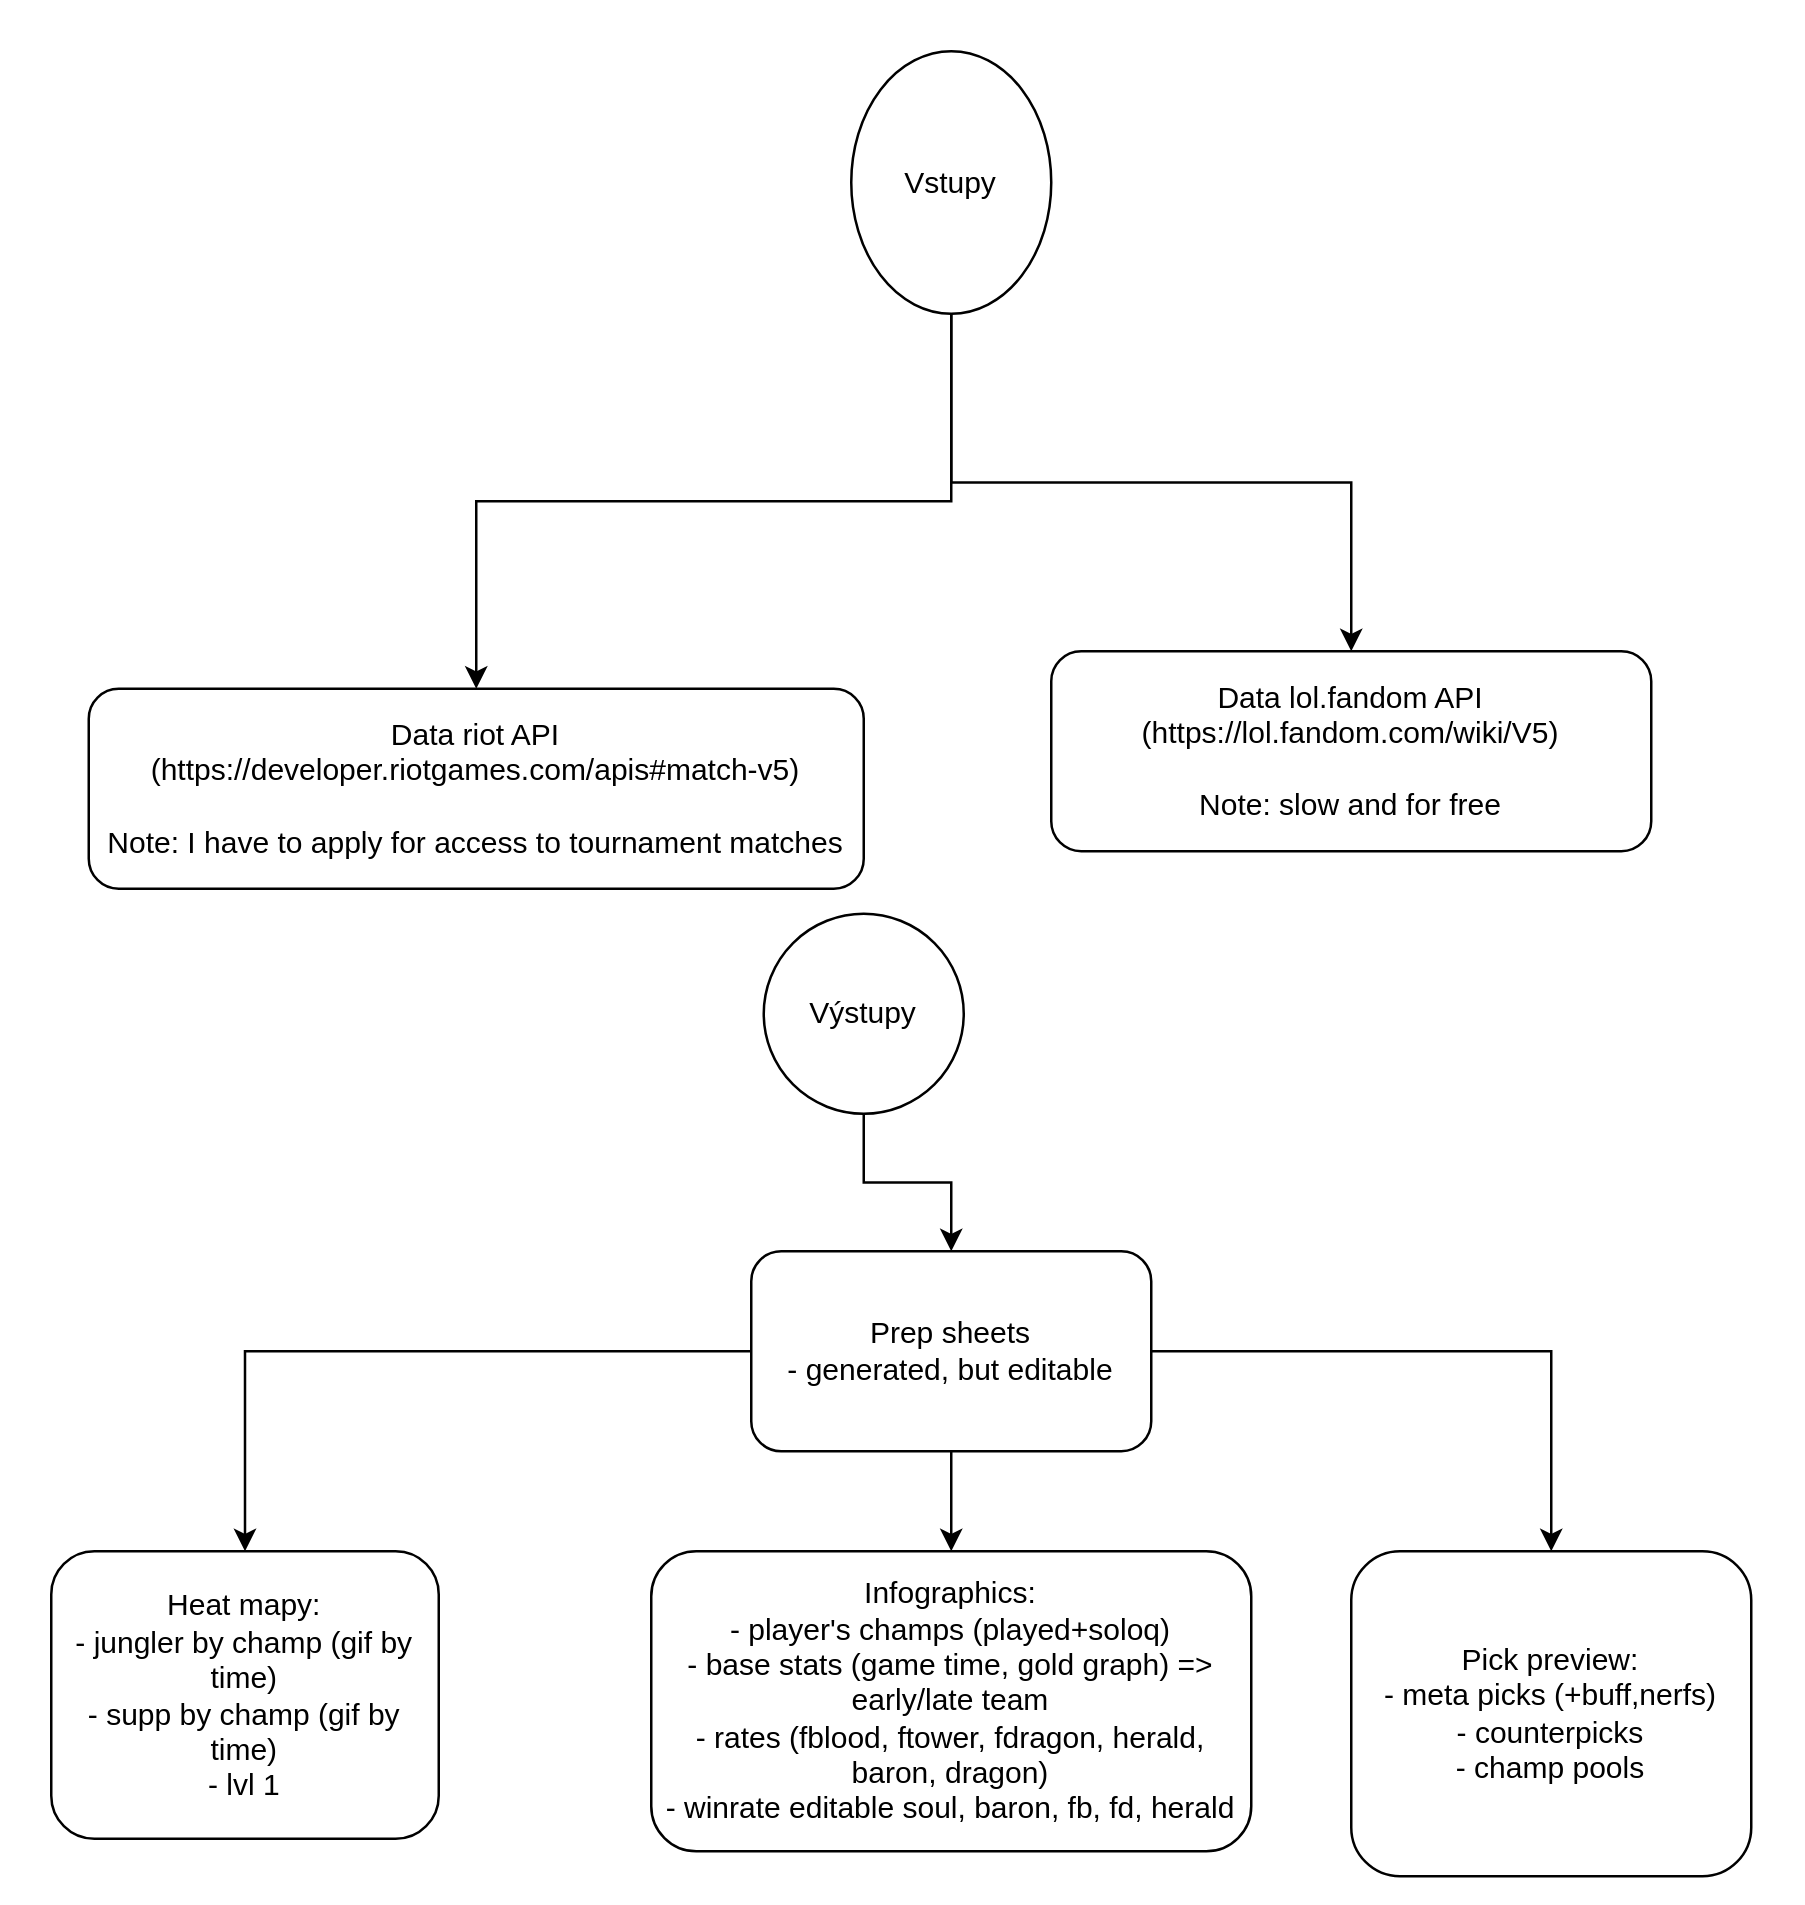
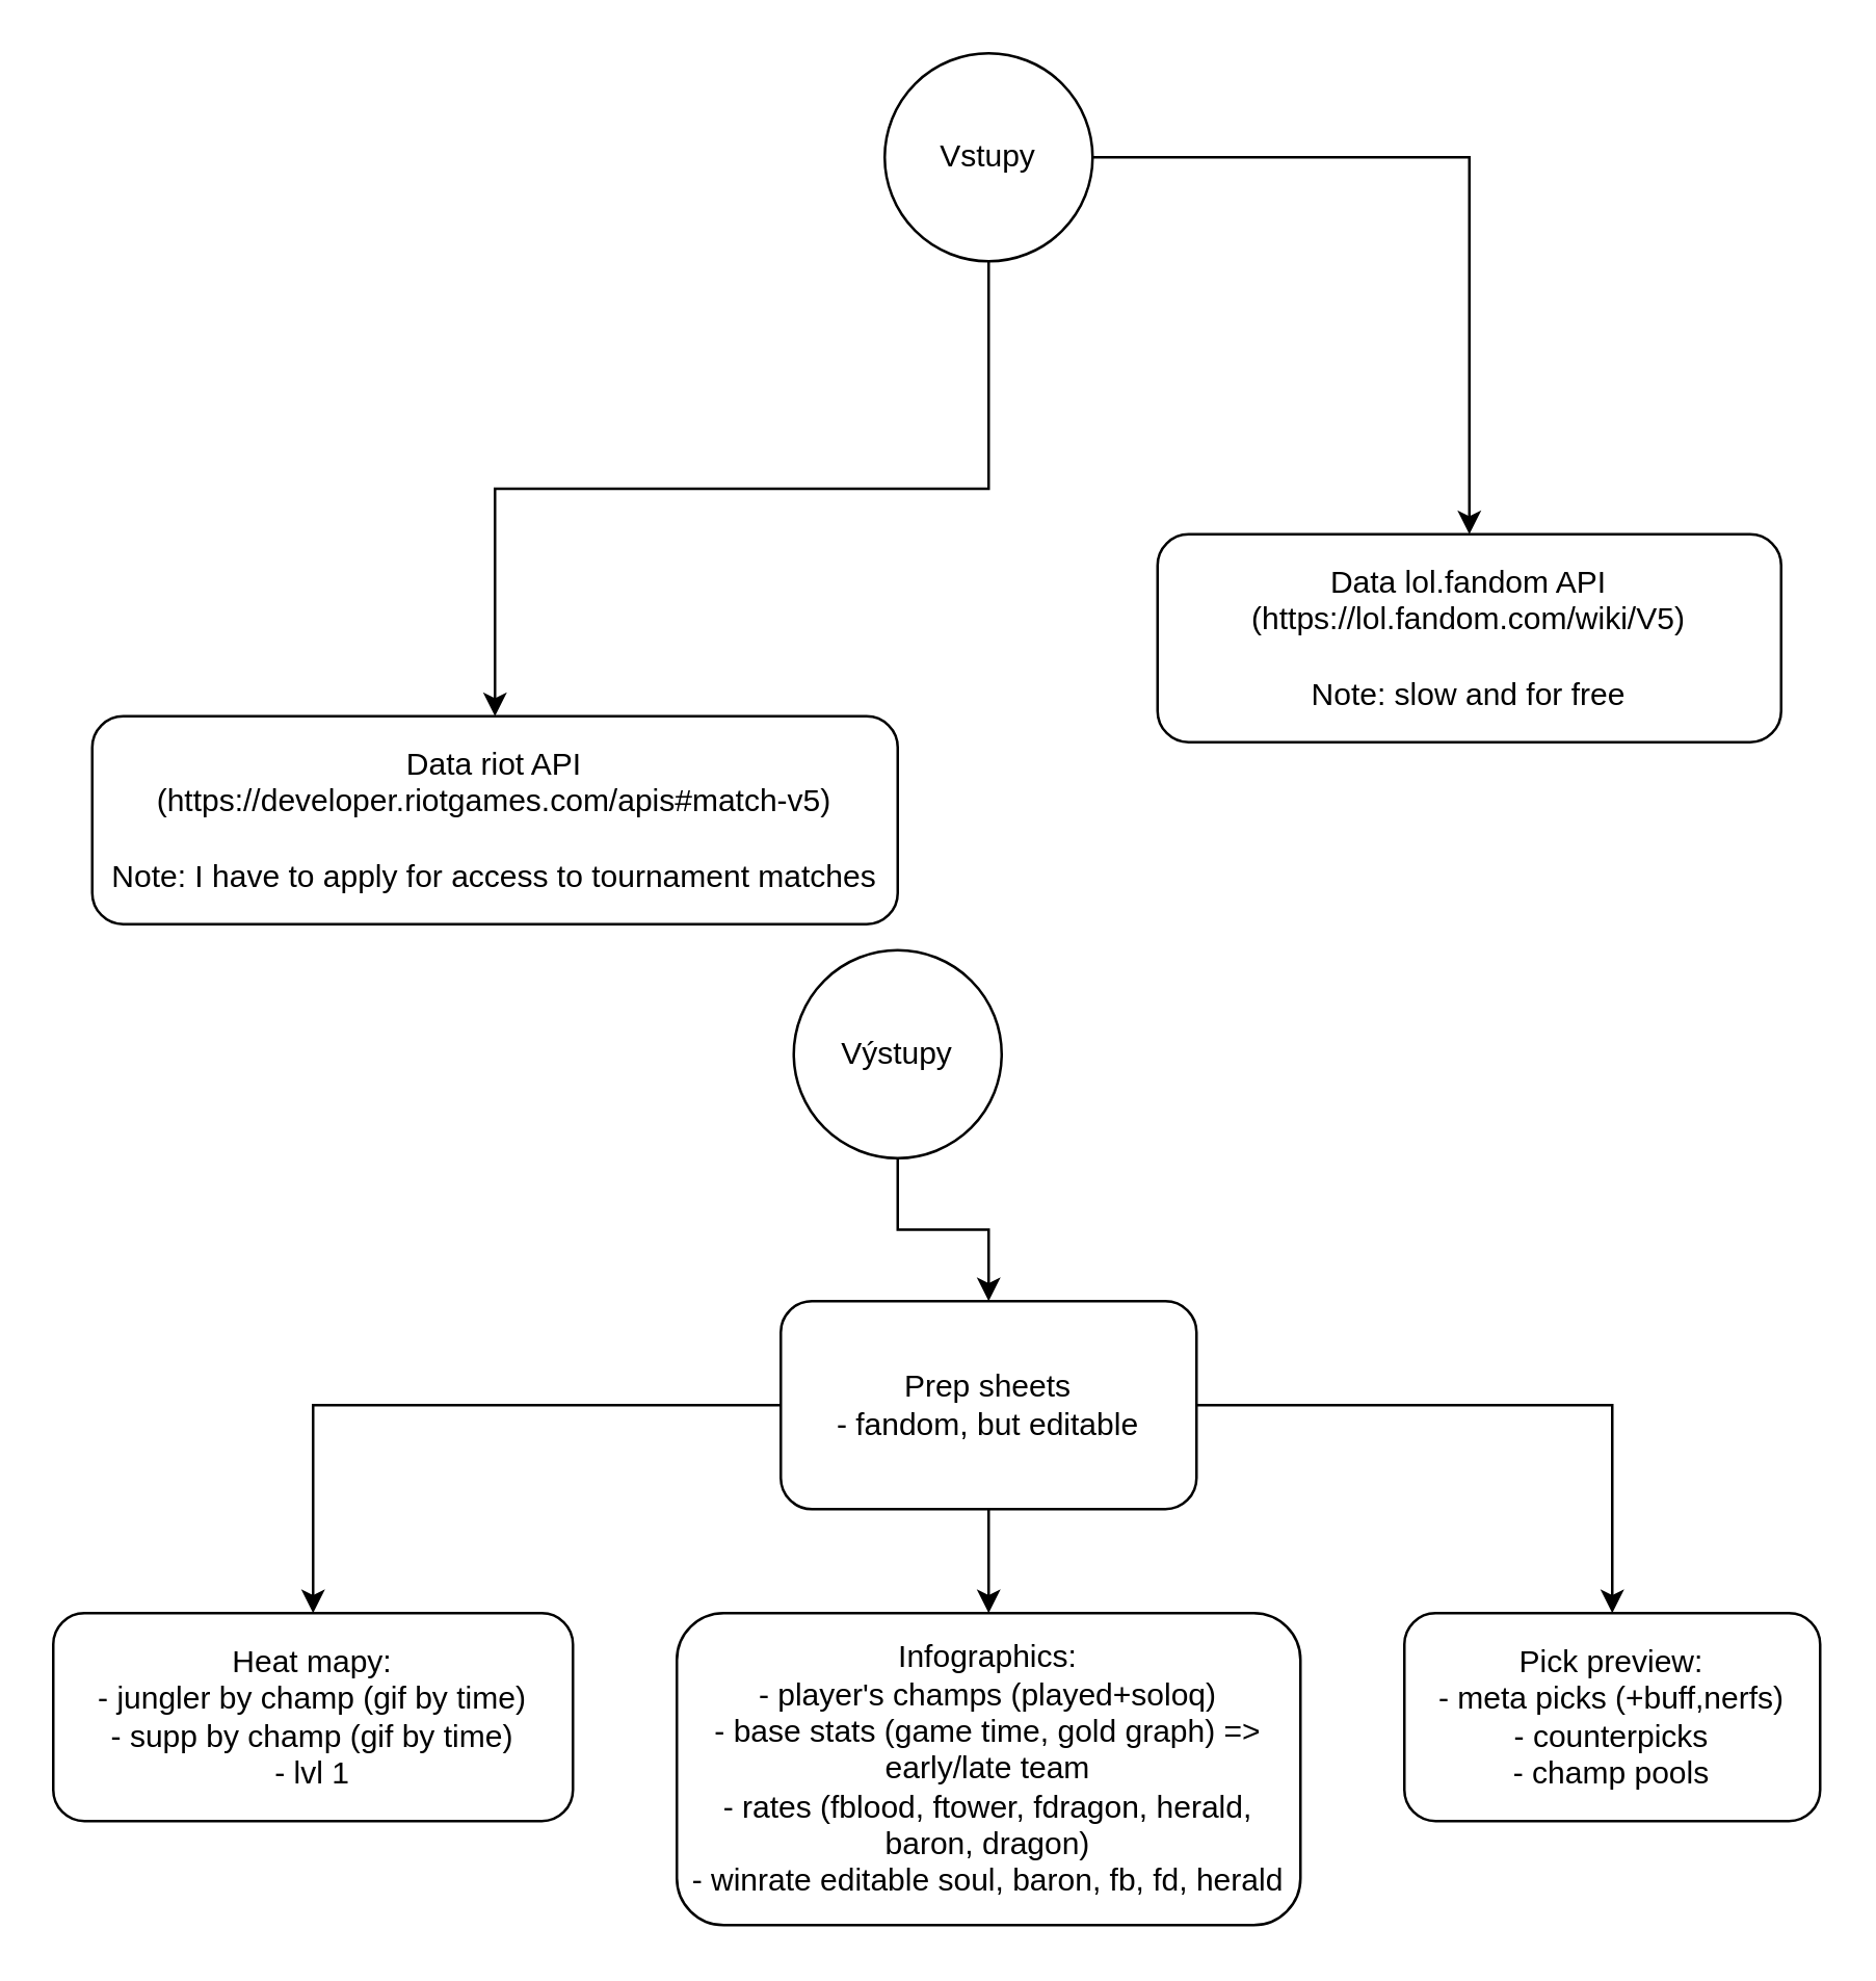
  <mxCell id="0" />
  <mxCell id="1" parent="0" />
  <mxCell id="2" value="Data riot API (https://developer.riotgames.com/apis#match-v5)&lt;br&gt;&lt;br&gt;Note: I have to apply for access to tournament matches" style="rounded=1;whiteSpace=wrap;html=1;" parent="1" vertex="1"><mxGeometry x="35" y="275" width="310" height="80" as="geometry" /></mxCell>
  <mxCell id="3" style="edgeStyle=orthogonalEdgeStyle;rounded=0;orthogonalLoop=1;jettySize=auto;html=1;entryX=0.5;entryY=0;entryDx=0;entryDy=0;" parent="1" source="5" target="2" edge="1"><mxGeometry relative="1" as="geometry" /></mxCell>
  <mxCell id="4" style="edgeStyle=orthogonalEdgeStyle;rounded=0;orthogonalLoop=1;jettySize=auto;html=1;entryX=0.5;entryY=0;entryDx=0;entryDy=0;" parent="1" source="5" target="10" edge="1"><mxGeometry relative="1" as="geometry" /></mxCell>
- <mxCell id="5" value="Vstupy" style="ellipse;whiteSpace=wrap;html=1;aspect=fixed;" parent="1" vertex="1"><mxGeometry x="340" y="20" width="80" height="105" as="geometry" /></mxCell>
+ <mxCell id="5" value="Vstupy" style="ellipse;whiteSpace=wrap;html=1;aspect=fixed;" parent="1" vertex="1"><mxGeometry x="340" y="20" width="80" height="80" as="geometry" /></mxCell>
  <mxCell id="6" style="edgeStyle=orthogonalEdgeStyle;rounded=0;orthogonalLoop=1;jettySize=auto;html=1;entryX=0.5;entryY=0;entryDx=0;entryDy=0;" parent="1" source="7" target="14" edge="1"><mxGeometry relative="1" as="geometry" /></mxCell>
  <mxCell id="7" value="Výstupy" style="ellipse;whiteSpace=wrap;html=1;aspect=fixed;" parent="1" vertex="1"><mxGeometry x="305" y="365" width="80" height="80" as="geometry" /></mxCell>
- <mxCell id="8" value="Heat mapy: &lt;br&gt;- jungler by champ (gif by time)&lt;br&gt;- supp by champ (gif by time)&lt;br&gt;- lvl 1" style="rounded=1;whiteSpace=wrap;html=1;" parent="1" vertex="1"><mxGeometry x="20" y="620" width="155" height="115" as="geometry" /></mxCell>
+ <mxCell id="8" value="Heat mapy: &lt;br&gt;- jungler by champ (gif by time)&lt;br&gt;- supp by champ (gif by time)&lt;br&gt;- lvl 1" style="rounded=1;whiteSpace=wrap;html=1;" parent="1" vertex="1"><mxGeometry x="20" y="620" width="200" height="80" as="geometry" /></mxCell>
  <mxCell id="9" value="Infographics:&lt;br&gt;- player's champs (played+soloq)&lt;br&gt;- base stats (game time, gold graph) =&amp;gt; early/late team&lt;br&gt;- rates (fblood, ftower, fdragon, herald, baron, dragon)&lt;br&gt;- winrate editable soul, baron, fb, fd, herald" style="rounded=1;whiteSpace=wrap;html=1;" parent="1" vertex="1"><mxGeometry x="260" y="620" width="240" height="120" as="geometry" /></mxCell>
- <mxCell id="10" value="Data lol.fandom API&lt;br&gt;(https://lol.fandom.com/wiki/V5)&lt;br&gt;&lt;br&gt;Note: slow and for free" style="rounded=1;whiteSpace=wrap;html=1;" parent="1" vertex="1"><mxGeometry x="420" y="260" width="240" height="80" as="geometry" /></mxCell>
+ <mxCell id="10" value="Data lol.fandom API&lt;br&gt;(https://lol.fandom.com/wiki/V5)&lt;br&gt;&lt;br&gt;Note: slow and for free" style="rounded=1;whiteSpace=wrap;html=1;" parent="1" vertex="1"><mxGeometry x="445" y="205" width="240" height="80" as="geometry" /></mxCell>
  <mxCell id="11" style="edgeStyle=orthogonalEdgeStyle;rounded=0;orthogonalLoop=1;jettySize=auto;html=1;" parent="1" source="14" target="8" edge="1"><mxGeometry relative="1" as="geometry" /></mxCell>
  <mxCell id="12" style="edgeStyle=orthogonalEdgeStyle;rounded=0;orthogonalLoop=1;jettySize=auto;html=1;entryX=0.5;entryY=0;entryDx=0;entryDy=0;" parent="1" source="14" target="9" edge="1"><mxGeometry relative="1" as="geometry" /></mxCell>
  <mxCell id="13" style="edgeStyle=orthogonalEdgeStyle;rounded=0;orthogonalLoop=1;jettySize=auto;html=1;entryX=0.5;entryY=0;entryDx=0;entryDy=0;" parent="1" source="14" target="15" edge="1"><mxGeometry relative="1" as="geometry" /></mxCell>
- <mxCell id="14" value="Prep sheets&lt;br&gt;- generated, but editable" style="rounded=1;whiteSpace=wrap;html=1;" parent="1" vertex="1"><mxGeometry x="300" y="500" width="160" height="80" as="geometry" /></mxCell>
- <mxCell id="15" value="Pick preview:&lt;br&gt;- meta picks (+buff,nerfs)&lt;br&gt;- counterpicks&lt;br&gt;- champ pools" style="rounded=1;whiteSpace=wrap;html=1;" parent="1" vertex="1"><mxGeometry x="540" y="620" width="160" height="130" as="geometry" /></mxCell>
+ <mxCell id="14" value="Prep sheets&lt;br&gt;- fandom, but editable" style="rounded=1;whiteSpace=wrap;html=1;" parent="1" vertex="1"><mxGeometry x="300" y="500" width="160" height="80" as="geometry" /></mxCell>
+ <mxCell id="15" value="Pick preview:&lt;br&gt;- meta picks (+buff,nerfs)&lt;br&gt;- counterpicks&lt;br&gt;- champ pools" style="rounded=1;whiteSpace=wrap;html=1;" parent="1" vertex="1"><mxGeometry x="540" y="620" width="160" height="80" as="geometry" /></mxCell>
